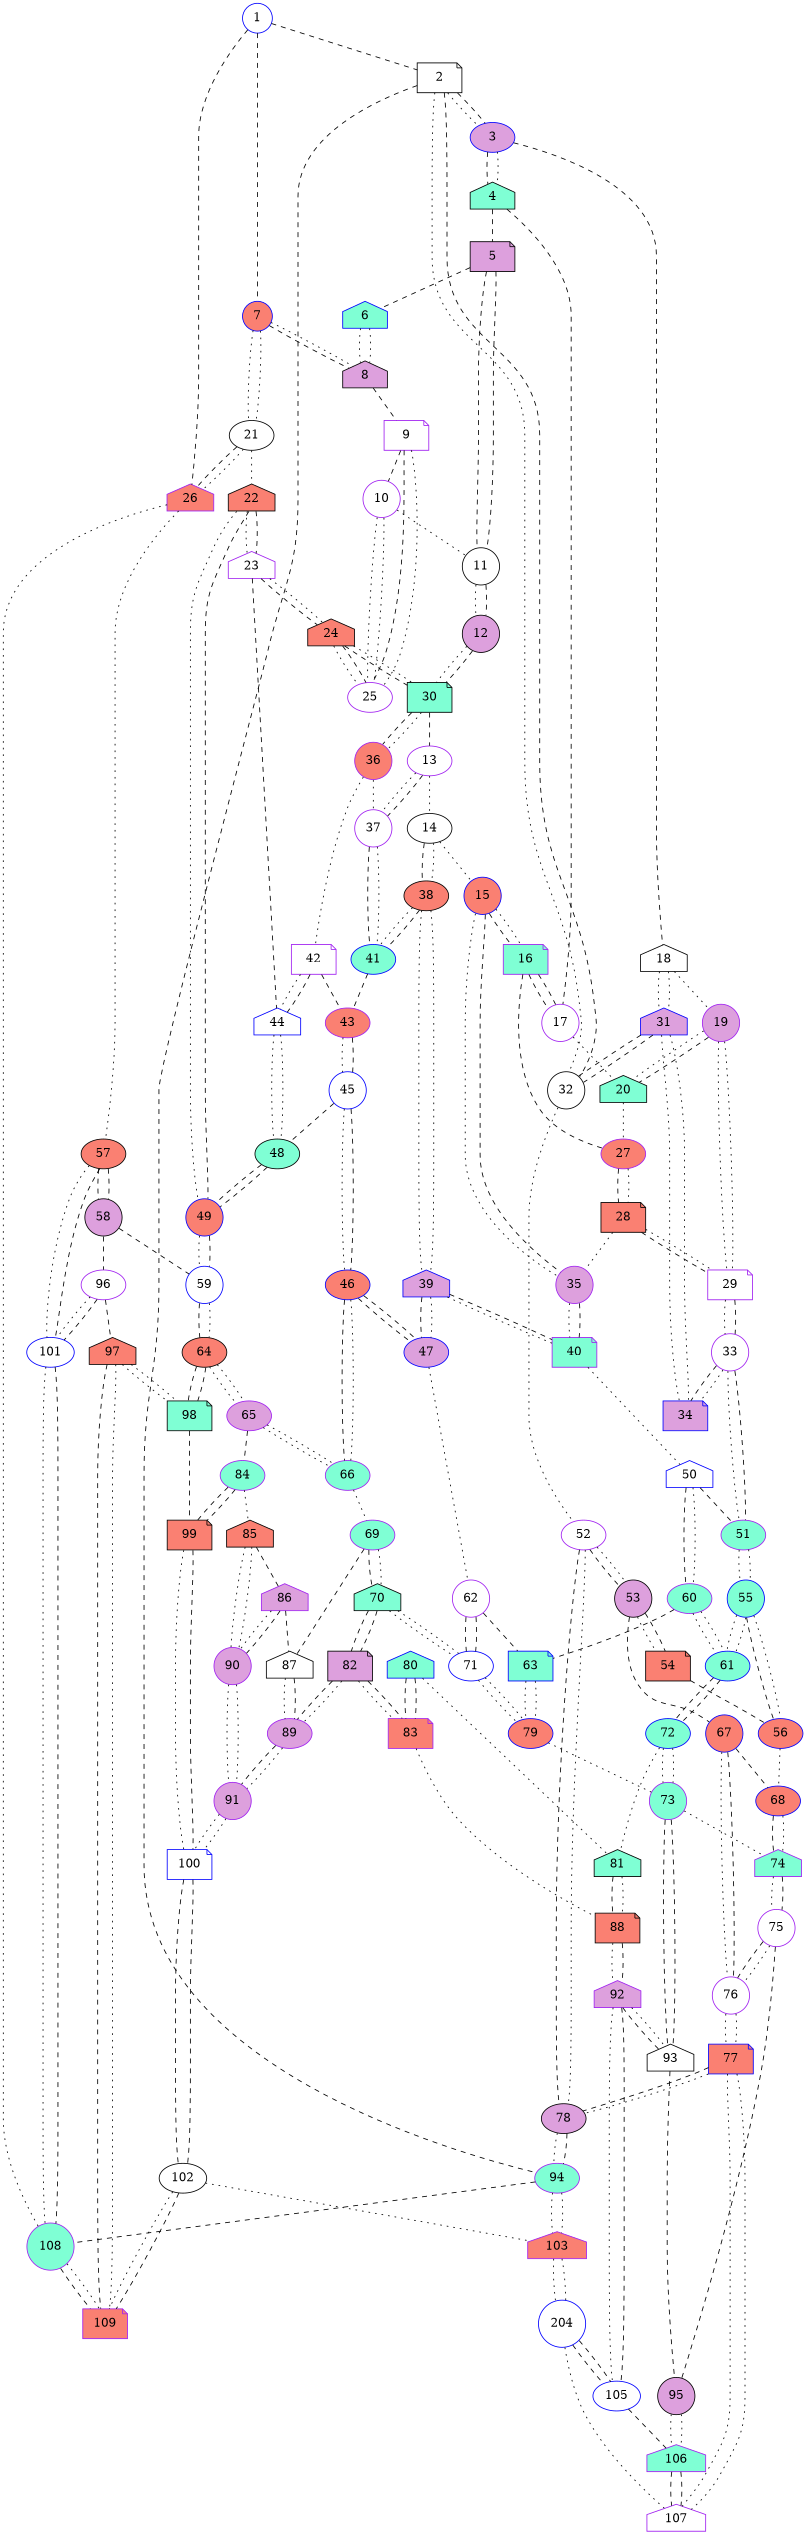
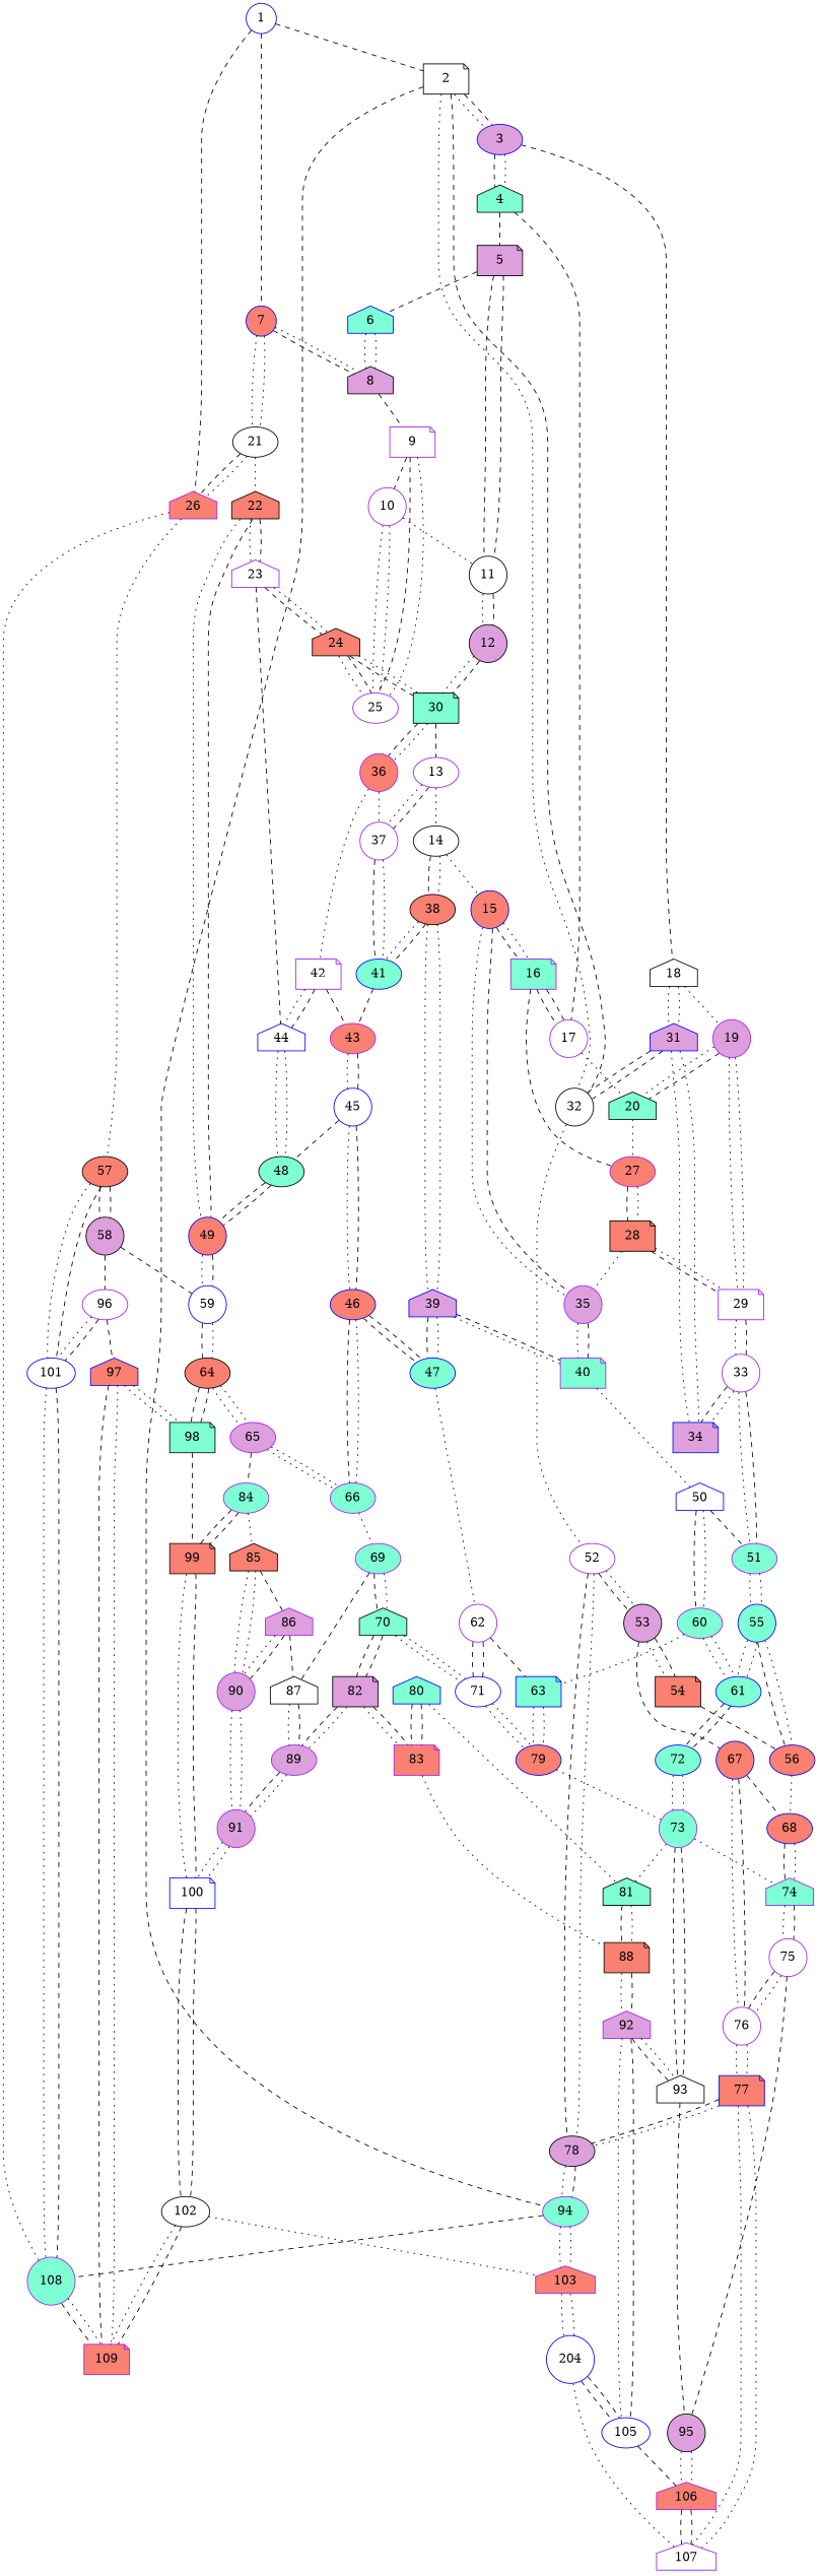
  graph {
    node [color=purple fillcolor=white shape=ellipse style=filled]
    edge [style=dotted]
    1 [color=blue shape=circle]
    2 [color=black shape=note]
    7 [color=blue fillcolor=salmon shape=circle]
    26 [fillcolor=salmon shape=house]
    3 [color=blue fillcolor=plum]
    32 [color=black shape=circle]
    94 [fillcolor=aquamarine]
    8 [color=black fillcolor=plum shape=house]
    21 [color=black]
    57 [color=black fillcolor=salmon]
    108 [fillcolor=aquamarine shape=circle]
    4 [color=black fillcolor=aquamarine shape=house]
    18 [color=black shape=house]
    52
    103 [fillcolor=salmon shape=house]
    5 [color=black fillcolor=plum shape=note]
    17 [shape=circle]
    19 [fillcolor=plum shape=circle]
    31 [color=blue fillcolor=plum shape=house]
    6 [color=blue fillcolor=aquamarine shape=house]
    11 [color=black shape=circle]
    20 [color=black fillcolor=aquamarine shape=house]
    12 [color=black fillcolor=plum shape=circle]
    9 [shape=note]
    22 [color=black fillcolor=salmon shape=house]
    10 [shape=circle]
    25
    30 [color=black fillcolor=aquamarine shape=note]
    14 [color=black]
    13
    37 [shape=circle]
    36 [fillcolor=salmon shape=circle]
    15 [color=blue fillcolor=salmon shape=circle]
    38 [color=black fillcolor=salmon]
    41 [color=blue fillcolor=aquamarine]
    16 [fillcolor=aquamarine shape=note]
    35 [fillcolor=plum shape=circle]
    39 [color=blue fillcolor=plum shape=house]
    27 [fillcolor=salmon]
    40 [fillcolor=aquamarine shape=note]
    28 [color=black fillcolor=salmon shape=note]
    29 [shape=note]
    34 [color=blue fillcolor=plum shape=note]
    33 [shape=circle]
    23 [shape=house]
    49 [color=blue fillcolor=salmon shape=circle]
    24 [color=black fillcolor=salmon shape=house]
    44 [color=blue shape=house]
    59 [color=blue shape=circle]
    48 [color=black fillcolor=aquamarine]
    58 [color=black fillcolor=plum shape=circle]
    101 [color=blue]
    109 [fillcolor=salmon shape=note]
    51 [fillcolor=aquamarine]
    42 [shape=note]
    53 [color=black fillcolor=plum shape=circle]
    78 [color=black fillcolor=plum]
    55 [color=blue fillcolor=aquamarine shape=circle]
    50 [color=blue shape=house]
    43 [fillcolor=salmon]
-   47 [color=blue fillcolor=plum]
+   47 [color=blue fillcolor=aquamarine]
    62 [shape=circle]
    60 [fillcolor=aquamarine]
    45 [color=blue shape=circle]
    46 [color=blue fillcolor=salmon]
    66 [fillcolor=aquamarine]
    69 [fillcolor=aquamarine]
    63 [color=blue fillcolor=aquamarine shape=note]
    71 [color=blue]
    64 [color=black fillcolor=salmon]
    61 [color=blue fillcolor=aquamarine]
    56 [color=blue fillcolor=salmon]
    54 [color=black fillcolor=salmon shape=note]
    67 [color=blue fillcolor=salmon shape=circle]
    68 [color=blue fillcolor=salmon]
    76 [shape=circle]
    72 [color=blue fillcolor=aquamarine]
    74 [fillcolor=aquamarine shape=house]
    96
-   97 [color=black fillcolor=salmon shape=house]
+   97 [color=blue fillcolor=salmon shape=house]
    65 [fillcolor=plum]
    98 [color=black fillcolor=aquamarine shape=note]
    79 [color=blue fillcolor=salmon]
    73 [fillcolor=aquamarine shape=circle]
    81 [color=black fillcolor=aquamarine shape=house]
    84 [fillcolor=aquamarine]
    99 [color=black fillcolor=salmon shape=note]
    85 [color=black fillcolor=salmon shape=house]
    70 [color=black fillcolor=aquamarine shape=house]
    87 [color=black shape=house]
    77 [color=blue fillcolor=salmon shape=note]
    75 [shape=circle]
    82 [color=black fillcolor=plum shape=note]
    89 [fillcolor=plum]
    83 [fillcolor=salmon shape=note]
    93 [color=black shape=house]
    88 [color=black fillcolor=salmon shape=note]
    95 [color=black fillcolor=plum shape=circle]
-   106 [fillcolor=aquamarine shape=house]
+   106 [fillcolor=salmon shape=house]
    107 [shape=house]
    80 [color=blue fillcolor=aquamarine shape=house]
    92 [fillcolor=plum shape=house]
    91 [fillcolor=plum shape=circle]
    86 [fillcolor=plum shape=house]
    90 [fillcolor=plum shape=circle]
    100 [color=blue shape=note]
    105 [color=blue]
    102 [color=black]
    n109 [color=blue label=204 shape=circle]
    1 -- 2 [style=dashed]
    1 -- 7 [style=dashed]
    1 -- 26 [style=dashed]
    2 -- 3
    2 -- 3 [style=dashed]
    2 -- 32
    2 -- 32 [style=dashed]
    2 -- 94 [style=dashed]
    7 -- 8 [style=dashed]
    7 -- 8
    7 -- 21
    7 -- 21
    26 -- 57
    26 -- 108
    3 -- 4 [style=dashed]
    3 -- 4
    3 -- 18 [style=dashed]
    32 -- 52
    94 -- 108 [style=dashed]
    94 -- 103
    94 -- 103
    8 -- 9 [style=dashed]
    21 -- 26 [style=dashed]
    21 -- 26
    21 -- 22
    57 -- 58 [style=dashed]
    57 -- 58 [style=dashed]
    57 -- 101
    57 -- 101 [style=dashed]
    108 -- 109 [style=dashed]
    108 -- 109
    4 -- 5 [style=dashed]
    4 -- 17 [style=dashed]
    18 -- 19
    18 -- 31
    18 -- 31
    52 -- 53 [style=dashed]
    52 -- 53
    52 -- 78 [style=dashed]
    52 -- 78
    103 -- n109
    103 -- n109
    5 -- 6 [style=dashed]
    5 -- 11 [style=dashed]
    5 -- 11 [style=dashed]
    17 -- 20
    19 -- 20
    19 -- 20 [style=dashed]
    19 -- 29
    19 -- 29
    31 -- 32 [style=dashed]
    31 -- 32 [style=dashed]
    31 -- 34
    31 -- 34
    6 -- 8
    6 -- 8
    11 -- 12
    11 -- 12 [style=dashed]
    20 -- 27
    12 -- 30
    12 -- 30 [style=dashed]
    9 -- 10 [style=dashed]
    9 -- 25 [style=dashed]
    9 -- 25
    22 -- 23
    22 -- 23 [style=dashed]
    22 -- 49
    22 -- 49 [style=dashed]
    10 -- 11
    10 -- 25
    10 -- 25
    30 -- 13 [style=dashed]
    30 -- 36 [style=dashed]
    30 -- 36
    14 -- 15
    14 -- 38 [style=dashed]
    14 -- 38
    13 -- 14
    13 -- 37
    13 -- 37 [style=dashed]
    37 -- 41 [style=dashed]
    37 -- 41
    36 -- 37
    36 -- 42
    15 -- 16 [style=dashed]
    15 -- 16
    15 -- 35
    15 -- 35 [style=dashed]
    38 -- 41
    38 -- 41 [style=dashed]
    38 -- 39
    38 -- 39
    41 -- 43 [style=dashed]
    16 -- 17 [style=dashed]
    16 -- 17 [style=dashed]
    16 -- 27 [style=dashed]
    35 -- 40
    35 -- 40 [style=dashed]
    39 -- 40
    39 -- 40 [style=dashed]
    39 -- 47 [style=dashed]
    39 -- 47
    27 -- 28 [style=dashed]
    27 -- 28
    40 -- 50
    28 -- 35
    28 -- 29 [style=dashed]
    28 -- 29
    29 -- 33
    29 -- 33 [style=dashed]
    33 -- 34 [style=dashed]
    33 -- 34
    33 -- 51
    33 -- 51 [style=dashed]
    23 -- 24 [style=dashed]
    23 -- 24
    23 -- 44 [style=dashed]
    49 -- 59
    49 -- 59 [style=dashed]
    24 -- 25
    24 -- 25 [style=dashed]
    24 -- 30 [style=dashed]
    24 -- 30
    44 -- 48
    44 -- 48
    59 -- 64 [style=dashed]
    59 -- 64
    48 -- 49 [style=dashed]
    48 -- 49 [style=dashed]
    58 -- 59 [style=dashed]
    58 -- 96 [style=dashed]
    101 -- 108
    101 -- 108 [style=dashed]
    51 -- 55
    51 -- 55
    42 -- 44
    42 -- 44 [style=dashed]
    42 -- 43 [style=dashed]
    53 -- 54
    53 -- 54 [style=dashed]
    53 -- 67 [style=dashed]
    78 -- 94
    78 -- 94 [style=dashed]
    55 -- 61
    55 -- 61
    55 -- 56 [style=dashed]
    55 -- 56
    50 -- 51 [style=dashed]
    50 -- 60 [style=dashed]
    50 -- 60
    43 -- 45
    43 -- 45 [style=dashed]
    47 -- 62
    62 -- 63 [style=dashed]
    62 -- 71 [style=dashed]
    62 -- 71 [style=dashed]
-   60 -- 63 [style=dashed]
+   60 -- 63
    60 -- 61
    60 -- 61
    45 -- 48 [style=dashed]
    45 -- 46
    45 -- 46 [style=dashed]
    46 -- 47 [style=dashed]
    46 -- 47 [style=dashed]
    46 -- 66 [style=dashed]
    46 -- 66
    66 -- 69
    69 -- 70 [style=dashed]
    69 -- 70
    69 -- 87 [style=dashed]
    63 -- 79
    63 -- 79
    71 -- 79
    71 -- 79
    64 -- 65
    64 -- 65
    64 -- 98 [style=dashed]
    64 -- 98 [style=dashed]
    61 -- 72 [style=dashed]
    61 -- 72 [style=dashed]
    56 -- 68
    54 -- 56 [style=dashed]
    67 -- 68 [style=dashed]
    67 -- 76
    67 -- 76 [style=dashed]
    68 -- 74 [style=dashed]
    68 -- 74
    76 -- 77
    76 -- 77
    72 -- 73
    72 -- 73
-   72 -- 81
+   73 -- 81
    74 -- 75
    74 -- 75 [style=dashed]
    96 -- 101
    96 -- 101 [style=dashed]
    96 -- 97 [style=dashed]
    97 -- 109 [style=dashed]
    97 -- 109
    97 -- 98
    97 -- 98
    65 -- 66
    65 -- 66
    65 -- 84 [style=dashed]
    98 -- 99 [style=dashed]
    79 -- 73
    73 -- 74
    73 -- 93 [style=dashed]
    73 -- 93 [style=dashed]
    81 -- 88 [style=dashed]
    81 -- 88
    84 -- 99 [style=dashed]
    84 -- 99 [style=dashed]
    84 -- 85
    99 -- 100
    99 -- 100 [style=dashed]
    85 -- 86 [style=dashed]
    85 -- 90
    85 -- 90
    70 -- 71
    70 -- 71
    70 -- 82 [style=dashed]
    70 -- 82 [style=dashed]
    87 -- 89
    87 -- 89 [style=dashed]
    77 -- 78 [style=dashed]
    77 -- 78
    77 -- 107
    77 -- 107
    75 -- 76 [style=dashed]
    75 -- 76
    75 -- 95 [style=dashed]
    82 -- 89 [style=dashed]
    82 -- 89
    82 -- 83
    82 -- 83 [style=dashed]
    89 -- 91 [style=dashed]
    89 -- 91
    83 -- 88
    93 -- 95 [style=dashed]
    88 -- 92
    88 -- 92 [style=dashed]
    95 -- 106
    95 -- 106
    106 -- 107 [style=dashed]
    106 -- 107 [style=dashed]
    80 -- 81
    80 -- 83 [style=dashed]
    80 -- 83 [style=dashed]
    92 -- 93 [style=dashed]
    92 -- 93
    92 -- 105
    92 -- 105 [style=dashed]
    91 -- 100
    91 -- 100
    86 -- 87 [style=dashed]
    86 -- 90
    86 -- 90 [style=dashed]
    90 -- 91
    90 -- 91
    100 -- 102 [style=dashed]
    100 -- 102 [style=dashed]
    105 -- 106 [style=dashed]
    102 -- 103
    102 -- 109
    102 -- 109 [style=dashed]
    n109 -- 107
    n109 -- 105 [style=dashed]
    n109 -- 105 [style=dashed]
  }
